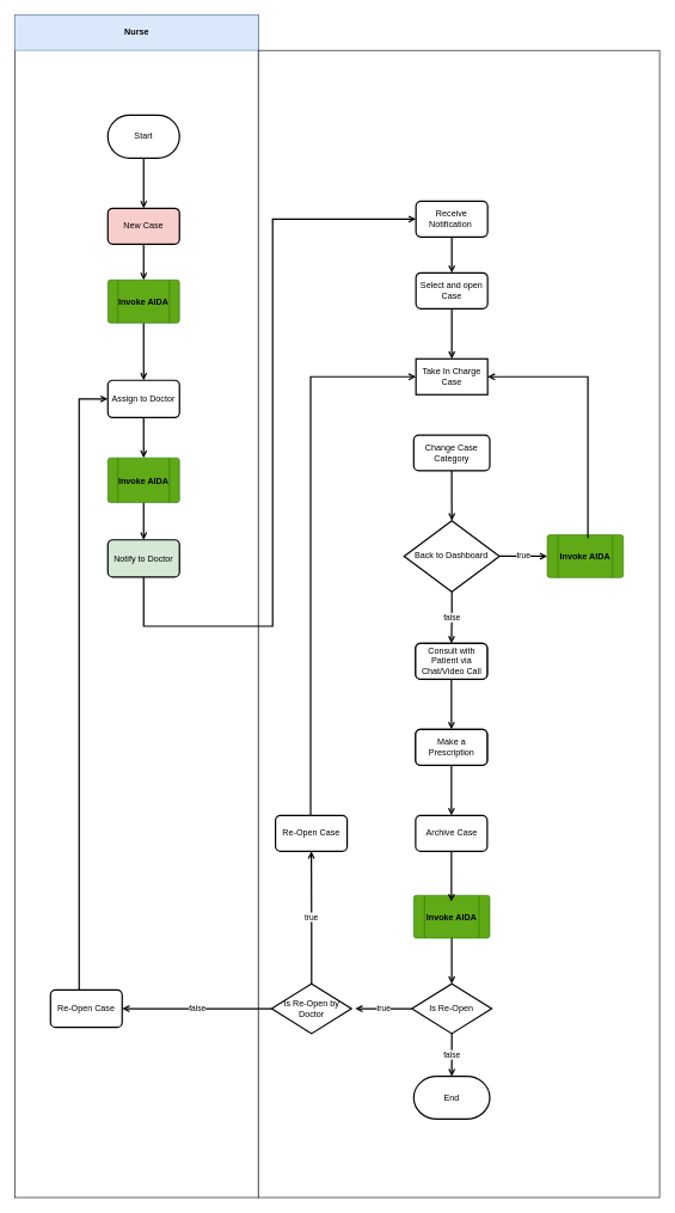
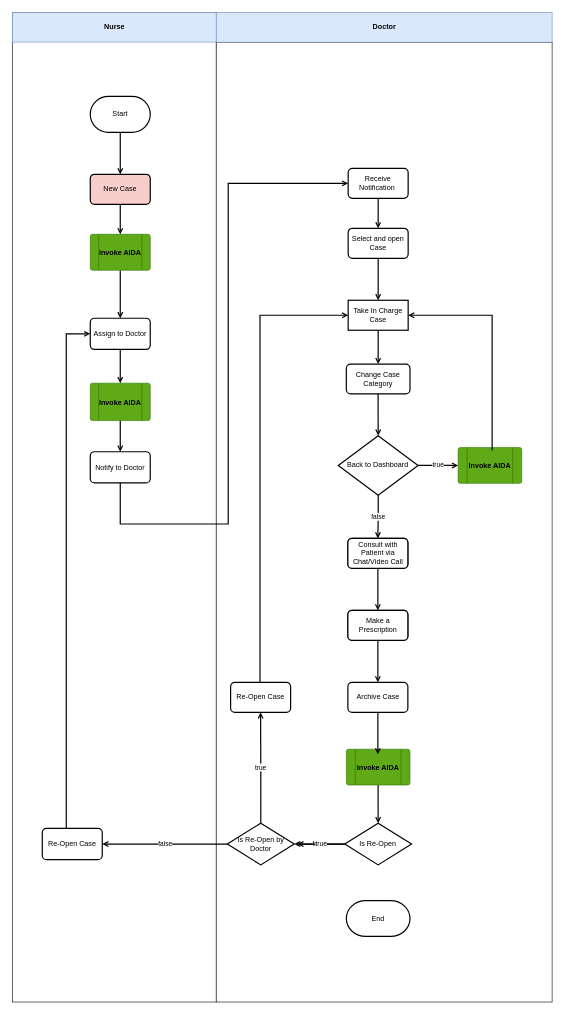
  <mxCell id="0" />
  <mxCell id="1" parent="0" />
  <mxCell id="2" value="" style="group" vertex="1" connectable="0" parent="1"><mxGeometry x="20" y="20" width="340" height="1650" as="geometry" /></mxCell>
  <mxCell id="3" value="" style="html=1;" vertex="1" parent="2"><mxGeometry width="340" height="1650" as="geometry" /></mxCell>
  <mxCell id="4" value="&lt;b&gt;Nurse&lt;/b&gt;" style="html=1;fillColor=#dae8fc;strokeColor=#6c8ebf;" vertex="1" parent="2"><mxGeometry width="340" height="49.55" as="geometry" /></mxCell>
  <mxCell id="5" value="Re-Open Case" style="rounded=1;whiteSpace=wrap;html=1;absoluteArcSize=1;arcSize=14;strokeWidth=2;" vertex="1" parent="2"><mxGeometry x="50" y="1360.612" width="100" height="51.969" as="geometry" /></mxCell>
  <mxCell id="6" style="edgeStyle=orthogonalEdgeStyle;rounded=0;orthogonalLoop=1;jettySize=auto;html=1;entryX=0;entryY=0.5;entryDx=0;entryDy=0;endArrow=open;endFill=0;strokeColor=#000000;strokeWidth=2;" edge="1" parent="2" source="5" target="10"><mxGeometry relative="1" as="geometry"><mxPoint x="90" y="1288.843" as="sourcePoint" /><mxPoint x="130" y="594.022" as="targetPoint" /><Array as="points"><mxPoint x="90" y="536" /></Array></mxGeometry></mxCell>
  <mxCell id="7" style="edgeStyle=orthogonalEdgeStyle;rounded=0;orthogonalLoop=1;jettySize=auto;html=1;endArrow=open;endFill=0;strokeColor=#000000;strokeWidth=2;" edge="1" parent="2"><mxGeometry relative="1" as="geometry"><mxPoint x="180" y="620.006" as="sourcePoint" /><mxPoint x="180" y="644.422" as="targetPoint" /></mxGeometry></mxCell>
  <mxCell id="8" style="edgeStyle=orthogonalEdgeStyle;rounded=0;orthogonalLoop=1;jettySize=auto;html=1;endArrow=open;endFill=0;strokeColor=#000000;strokeWidth=2;exitX=0.5;exitY=1;exitDx=0;exitDy=0;" edge="1" parent="2" source="12" target="14"><mxGeometry relative="1" as="geometry"><mxPoint x="180" y="706.785" as="sourcePoint" /></mxGeometry></mxCell>
  <mxCell id="9" style="edgeStyle=orthogonalEdgeStyle;rounded=0;orthogonalLoop=1;jettySize=auto;html=1;endArrow=open;endFill=0;strokeColor=#000000;strokeWidth=2;" edge="1" parent="2" source="10" target="12"><mxGeometry relative="1" as="geometry" /></mxCell>
  <mxCell id="10" value="&lt;span&gt;Assign to Doctor&lt;/span&gt;" style="rounded=1;whiteSpace=wrap;html=1;absoluteArcSize=1;arcSize=14;strokeWidth=2;" vertex="1" parent="2"><mxGeometry x="130" y="510.002" width="100" height="51.969" as="geometry" /></mxCell>
  <mxCell id="11" value="" style="group" vertex="1" connectable="0" parent="2"><mxGeometry x="130" y="618.197" width="100" height="62.363" as="geometry" /></mxCell>
  <mxCell id="12" value="" style="verticalLabelPosition=bottom;verticalAlign=top;html=1;shape=process;whiteSpace=wrap;rounded=1;size=0.14;arcSize=6;fillColor=#60a917;strokeColor=#2D7600;fontColor=#ffffff;" vertex="1" parent="11"><mxGeometry width="100" height="62.363" as="geometry" /></mxCell>
  <mxCell id="13" value="Invoke AIDA" style="text;align=center;fontStyle=1;verticalAlign=middle;spacingLeft=3;spacingRight=3;strokeColor=none;rotatable=0;points=[[0,0.5],[1,0.5]];portConstraint=eastwest;" vertex="1" parent="11"><mxGeometry x="10" y="17.67" width="80" height="27.024" as="geometry" /></mxCell>
- <mxCell id="14" value="&lt;span&gt;Notify to Doctor&lt;/span&gt;" style="rounded=1;whiteSpace=wrap;html=1;absoluteArcSize=1;arcSize=14;strokeWidth=2;fillColor=#d5e8d4;" vertex="1" parent="2"><mxGeometry x="130" y="732.53" width="100" height="51.969" as="geometry" /></mxCell>
+ <mxCell id="14" value="&lt;span&gt;Notify to Doctor&lt;/span&gt;" style="rounded=1;whiteSpace=wrap;html=1;absoluteArcSize=1;arcSize=14;strokeWidth=2;" vertex="1" parent="2"><mxGeometry x="130" y="732.53" width="100" height="51.969" as="geometry" /></mxCell>
  <mxCell id="15" value="" style="group" vertex="1" connectable="0" parent="1"><mxGeometry x="360" y="20" width="560" height="1650" as="geometry" /></mxCell>
  <mxCell id="16" value="" style="html=1;" vertex="1" parent="15"><mxGeometry y="49.699" width="560" height="1600.301" as="geometry" /></mxCell>
+ <mxCell id="17" value="&lt;b&gt;&lt;font style=&quot;font-size: 12px&quot;&gt;Doctor&lt;/font&gt;&lt;/b&gt;" style="html=1;fillColor=#dae8fc;strokeColor=#6c8ebf;" vertex="1" parent="15"><mxGeometry width="560" height="49.699" as="geometry" /></mxCell>
  <mxCell id="18" value="&lt;span&gt;Change Case Category&lt;/span&gt;" style="rounded=1;whiteSpace=wrap;html=1;absoluteArcSize=1;arcSize=14;strokeWidth=2;" vertex="1" parent="15"><mxGeometry x="216.939" y="586.446" width="106.122" height="49.699" as="geometry" /></mxCell>
- <mxCell id="19" value="false" style="edgeStyle=orthogonalEdgeStyle;rounded=0;orthogonalLoop=1;jettySize=auto;html=1;endArrow=open;endFill=0;strokeColor=#000000;strokeWidth=2;entryX=0.5;entryY=0;entryDx=0;entryDy=0;entryPerimeter=0;" edge="1" parent="15" source="21" target="22"><mxGeometry relative="1" as="geometry"><mxPoint x="283.878" y="1481.024" as="targetPoint" /></mxGeometry></mxCell>
+ <mxCell id="19" value="false" style="edgeStyle=orthogonalEdgeStyle;rounded=0;orthogonalLoop=1;jettySize=auto;html=1;endArrow=open;endFill=0;strokeColor=#000000;strokeWidth=2;" edge="1" parent="15" source="21" target="23"><mxGeometry relative="1" as="geometry"><mxPoint x="283.878" y="1481.024" as="targetPoint" /></mxGeometry></mxCell>
  <mxCell id="20" value="true" style="edgeStyle=orthogonalEdgeStyle;rounded=0;orthogonalLoop=1;jettySize=auto;html=1;endArrow=open;endFill=0;strokeColor=#000000;strokeWidth=2;" edge="1" parent="15" source="21"><mxGeometry relative="1" as="geometry"><mxPoint x="135.306" y="1386.596" as="targetPoint" /></mxGeometry></mxCell>
  <mxCell id="21" value="Is Re-Open" style="strokeWidth=2;html=1;shape=mxgraph.flowchart.decision;whiteSpace=wrap;" vertex="1" parent="15"><mxGeometry x="214.286" y="1351.807" width="111.429" height="69.578" as="geometry" /></mxCell>
  <mxCell id="22" value="End" style="strokeWidth=2;html=1;shape=mxgraph.flowchart.terminator;whiteSpace=wrap;" vertex="1" parent="15"><mxGeometry x="216.939" y="1481.024" width="106.122" height="59.639" as="geometry" /></mxCell>
  <mxCell id="23" value="Is Re-Open by Doctor" style="strokeWidth=2;html=1;shape=mxgraph.flowchart.decision;whiteSpace=wrap;" vertex="1" parent="15"><mxGeometry x="18.571" y="1351.807" width="111.429" height="69.578" as="geometry" /></mxCell>
  <mxCell id="24" style="edgeStyle=orthogonalEdgeStyle;rounded=0;orthogonalLoop=1;jettySize=auto;html=1;endArrow=open;endFill=0;strokeColor=#000000;strokeWidth=2;" edge="1" parent="15" source="32" target="21"><mxGeometry relative="1" as="geometry" /></mxCell>
  <mxCell id="25" value="Back to Dashboard" style="strokeWidth=2;html=1;shape=mxgraph.flowchart.decision;whiteSpace=wrap;" vertex="1" parent="15"><mxGeometry x="203.47" y="705.723" width="133.06" height="99.398" as="geometry" /></mxCell>
  <mxCell id="26" style="edgeStyle=orthogonalEdgeStyle;rounded=0;orthogonalLoop=1;jettySize=auto;html=1;endArrow=open;endFill=0;strokeColor=#000000;strokeWidth=2;" edge="1" parent="15" source="18" target="25"><mxGeometry relative="1" as="geometry"><mxPoint x="286.531" y="656.024" as="sourcePoint" /><mxPoint x="286.531" y="944.277" as="targetPoint" /></mxGeometry></mxCell>
  <mxCell id="27" value="true" style="edgeStyle=orthogonalEdgeStyle;rounded=0;orthogonalLoop=1;jettySize=auto;html=1;endArrow=open;endFill=0;strokeColor=#000000;strokeWidth=2;entryX=0;entryY=0.5;entryDx=0;entryDy=0;" edge="1" parent="15" source="25" target="29"><mxGeometry relative="1" as="geometry"><mxPoint x="413.878" y="775.301" as="targetPoint" /></mxGeometry></mxCell>
  <mxCell id="28" value="" style="group" vertex="1" connectable="0" parent="15"><mxGeometry x="403.268" y="725.602" width="106.122" height="59.639" as="geometry" /></mxCell>
  <mxCell id="29" value="" style="verticalLabelPosition=bottom;verticalAlign=top;html=1;shape=process;whiteSpace=wrap;rounded=1;size=0.14;arcSize=6;fillColor=#60a917;strokeColor=#2D7600;fontColor=#ffffff;" vertex="1" parent="28"><mxGeometry width="106.122" height="59.639" as="geometry" /></mxCell>
  <mxCell id="30" value="Invoke AIDA" style="text;align=center;fontStyle=1;verticalAlign=middle;spacingLeft=3;spacingRight=3;strokeColor=none;rotatable=0;points=[[0,0.5],[1,0.5]];portConstraint=eastwest;" vertex="1" parent="28"><mxGeometry x="10.612" y="16.898" width="84.898" height="25.843" as="geometry" /></mxCell>
  <mxCell id="31" value="" style="group" vertex="1" connectable="0" parent="15"><mxGeometry x="216.939" y="1228.554" width="106.122" height="59.639" as="geometry" /></mxCell>
  <mxCell id="32" value="" style="verticalLabelPosition=bottom;verticalAlign=top;html=1;shape=process;whiteSpace=wrap;rounded=1;size=0.14;arcSize=6;fillColor=#60a917;strokeColor=#2D7600;fontColor=#ffffff;" vertex="1" parent="31"><mxGeometry width="106.122" height="59.639" as="geometry" /></mxCell>
  <mxCell id="33" value="Invoke AIDA" style="text;align=center;fontStyle=1;verticalAlign=middle;spacingLeft=3;spacingRight=3;strokeColor=none;rotatable=0;points=[[0,0.5],[1,0.5]];portConstraint=eastwest;" vertex="1" parent="31"><mxGeometry x="10.612" y="16.898" width="84.898" height="25.843" as="geometry" /></mxCell>
  <mxCell id="34" style="edgeStyle=orthogonalEdgeStyle;rounded=0;orthogonalLoop=1;jettySize=auto;html=1;endArrow=open;endFill=0;strokeColor=#000000;strokeWidth=2;" edge="1" parent="1" source="35" target="37"><mxGeometry relative="1" as="geometry" /></mxCell>
  <mxCell id="35" value="Start" style="strokeWidth=2;html=1;shape=mxgraph.flowchart.terminator;whiteSpace=wrap;" vertex="1" parent="1"><mxGeometry x="150" y="160" width="100" height="60" as="geometry" /></mxCell>
  <mxCell id="36" style="edgeStyle=orthogonalEdgeStyle;rounded=0;orthogonalLoop=1;jettySize=auto;html=1;endArrow=open;endFill=0;strokeColor=#000000;strokeWidth=2;entryX=0.5;entryY=0;entryDx=0;entryDy=0;" edge="1" parent="1" source="59" target="10"><mxGeometry relative="1" as="geometry"><mxPoint x="200" y="480.004" as="targetPoint" /></mxGeometry></mxCell>
  <mxCell id="37" value="New Case" style="rounded=1;whiteSpace=wrap;html=1;absoluteArcSize=1;arcSize=14;strokeWidth=2;fillColor=#f8cecc;" vertex="1" parent="1"><mxGeometry x="150" y="290" width="100" height="50" as="geometry" /></mxCell>
  <mxCell id="38" style="edgeStyle=orthogonalEdgeStyle;rounded=0;orthogonalLoop=1;jettySize=auto;html=1;entryX=0;entryY=0.5;entryDx=0;entryDy=0;endArrow=open;endFill=0;strokeColor=#000000;strokeWidth=2;" edge="1" parent="1" source="14" target="40"><mxGeometry relative="1" as="geometry"><Array as="points"><mxPoint x="380" y="873" /><mxPoint x="380" y="305" /></Array></mxGeometry></mxCell>
  <mxCell id="39" style="edgeStyle=orthogonalEdgeStyle;rounded=0;orthogonalLoop=1;jettySize=auto;html=1;endArrow=open;endFill=0;strokeColor=#000000;strokeWidth=2;" edge="1" parent="1" source="40" target="42"><mxGeometry relative="1" as="geometry" /></mxCell>
  <mxCell id="40" value="Receive Notification&amp;nbsp;" style="rounded=1;whiteSpace=wrap;html=1;absoluteArcSize=1;arcSize=14;strokeWidth=2;" vertex="1" parent="1"><mxGeometry x="580" y="280" width="100" height="50" as="geometry" /></mxCell>
  <mxCell id="41" style="edgeStyle=orthogonalEdgeStyle;rounded=0;orthogonalLoop=1;jettySize=auto;html=1;endArrow=open;endFill=0;strokeColor=#000000;strokeWidth=2;" edge="1" parent="1" source="42" target="44"><mxGeometry relative="1" as="geometry" /></mxCell>
  <mxCell id="42" value="&lt;span&gt;Select and open Case&lt;/span&gt;" style="rounded=1;whiteSpace=wrap;html=1;absoluteArcSize=1;arcSize=14;strokeWidth=2;" vertex="1" parent="1"><mxGeometry x="580" y="380" width="100" height="50" as="geometry" /></mxCell>
+ <mxCell id="43" style="edgeStyle=orthogonalEdgeStyle;rounded=0;orthogonalLoop=1;jettySize=auto;html=1;entryX=0.5;entryY=0;entryDx=0;entryDy=0;endArrow=open;endFill=0;strokeColor=#000000;strokeWidth=2;" edge="1" parent="1" source="44" target="18"><mxGeometry relative="1" as="geometry" /></mxCell>
  <mxCell id="44" value="&lt;span&gt;Take In Charge Case&lt;/span&gt;" style="whiteSpace=wrap;html=1;absoluteArcSize=1;arcSize=14;strokeWidth=2;rounded=0;" vertex="1" parent="1"><mxGeometry x="580" y="500" width="100" height="50" as="geometry" /></mxCell>
  <mxCell id="45" value="false" style="edgeStyle=orthogonalEdgeStyle;rounded=0;orthogonalLoop=1;jettySize=auto;html=1;endArrow=open;endFill=0;strokeColor=#000000;strokeWidth=2;" edge="1" parent="1" source="25" target="47"><mxGeometry relative="1" as="geometry" /></mxCell>
  <mxCell id="46" style="edgeStyle=orthogonalEdgeStyle;rounded=0;orthogonalLoop=1;jettySize=auto;html=1;entryX=0.5;entryY=0;entryDx=0;entryDy=0;endArrow=open;endFill=0;strokeColor=#000000;strokeWidth=2;" edge="1" parent="1" source="47" target="49"><mxGeometry relative="1" as="geometry" /></mxCell>
  <mxCell id="47" value="&lt;span&gt;Consult with Patient via Chat/Video Call&lt;/span&gt;" style="rounded=1;whiteSpace=wrap;html=1;absoluteArcSize=1;arcSize=14;strokeWidth=2;" vertex="1" parent="1"><mxGeometry x="579.5" y="897" width="100" height="50" as="geometry" /></mxCell>
  <mxCell id="48" style="edgeStyle=orthogonalEdgeStyle;rounded=0;orthogonalLoop=1;jettySize=auto;html=1;endArrow=open;endFill=0;strokeColor=#000000;strokeWidth=2;" edge="1" parent="1" source="49" target="51"><mxGeometry relative="1" as="geometry" /></mxCell>
  <mxCell id="49" value="Make a Prescription" style="rounded=1;whiteSpace=wrap;html=1;absoluteArcSize=1;arcSize=14;strokeWidth=2;" vertex="1" parent="1"><mxGeometry x="579.5" y="1017" width="100" height="50" as="geometry" /></mxCell>
  <mxCell id="50" style="edgeStyle=orthogonalEdgeStyle;rounded=0;orthogonalLoop=1;jettySize=auto;html=1;endArrow=open;endFill=0;strokeColor=#000000;strokeWidth=2;" edge="1" parent="1" source="51"><mxGeometry relative="1" as="geometry"><mxPoint x="629.5" y="1257" as="targetPoint" /></mxGeometry></mxCell>
  <mxCell id="51" value="Archive Case" style="rounded=1;whiteSpace=wrap;html=1;absoluteArcSize=1;arcSize=14;strokeWidth=2;" vertex="1" parent="1"><mxGeometry x="579.5" y="1137" width="100" height="50" as="geometry" /></mxCell>
  <mxCell id="52" value="true" style="edgeStyle=orthogonalEdgeStyle;rounded=0;orthogonalLoop=1;jettySize=auto;html=1;entryX=0.5;entryY=1;entryDx=0;entryDy=0;endArrow=open;endFill=0;strokeColor=#000000;strokeWidth=2;" edge="1" parent="1" source="23" target="55"><mxGeometry relative="1" as="geometry" /></mxCell>
  <mxCell id="53" value="false" style="edgeStyle=orthogonalEdgeStyle;rounded=0;orthogonalLoop=1;jettySize=auto;html=1;entryX=1;entryY=0.5;entryDx=0;entryDy=0;endArrow=open;endFill=0;strokeColor=#000000;strokeWidth=2;" edge="1" parent="1" source="23" target="5"><mxGeometry relative="1" as="geometry" /></mxCell>
  <mxCell id="54" style="edgeStyle=orthogonalEdgeStyle;rounded=0;orthogonalLoop=1;jettySize=auto;html=1;endArrow=open;endFill=0;strokeColor=#000000;strokeWidth=2;entryX=0;entryY=0.5;entryDx=0;entryDy=0;" edge="1" parent="1" target="44"><mxGeometry relative="1" as="geometry"><mxPoint x="433" y="1137" as="sourcePoint" /><mxPoint x="550" y="525" as="targetPoint" /><Array as="points"><mxPoint x="433" y="525" /></Array></mxGeometry></mxCell>
  <mxCell id="55" value="Re-Open Case" style="rounded=1;whiteSpace=wrap;html=1;absoluteArcSize=1;arcSize=14;strokeWidth=2;" vertex="1" parent="1"><mxGeometry x="384" y="1137" width="100" height="50" as="geometry" /></mxCell>
  <mxCell id="56" value="&lt;span&gt;Consult with Patient via Chat/Video Call&lt;/span&gt;" style="rounded=1;whiteSpace=wrap;html=1;absoluteArcSize=1;arcSize=14;strokeWidth=2;" vertex="1" parent="1"><mxGeometry x="579.5" y="897" width="100" height="50" as="geometry" /></mxCell>
  <mxCell id="57" value="Make a Prescription" style="rounded=1;whiteSpace=wrap;html=1;absoluteArcSize=1;arcSize=14;strokeWidth=2;" vertex="1" parent="1"><mxGeometry x="579.5" y="1017" width="100" height="50" as="geometry" /></mxCell>
  <mxCell id="58" value="" style="edgeStyle=orthogonalEdgeStyle;rounded=0;orthogonalLoop=1;jettySize=auto;html=1;endArrow=open;endFill=0;strokeColor=#000000;strokeWidth=2;entryX=1;entryY=0.5;entryDx=0;entryDy=0;" edge="1" parent="1" target="44"><mxGeometry relative="1" as="geometry"><mxPoint x="820" y="750" as="sourcePoint" /><mxPoint x="810" y="690" as="targetPoint" /><Array as="points"><mxPoint x="820" y="750" /><mxPoint x="820" y="525" /></Array></mxGeometry></mxCell>
  <mxCell id="59" value="" style="verticalLabelPosition=bottom;verticalAlign=top;html=1;shape=process;whiteSpace=wrap;rounded=1;size=0.14;arcSize=6;fillColor=#60a917;strokeColor=#2D7600;fontColor=#ffffff;" vertex="1" parent="1"><mxGeometry x="150" y="390" width="100" height="60" as="geometry" /></mxCell>
  <mxCell id="60" style="edgeStyle=orthogonalEdgeStyle;rounded=0;orthogonalLoop=1;jettySize=auto;html=1;endArrow=open;endFill=0;strokeColor=#000000;strokeWidth=2;" edge="1" parent="1" source="37" target="59"><mxGeometry relative="1" as="geometry"><mxPoint x="200" y="340" as="sourcePoint" /><mxPoint x="200" y="540" as="targetPoint" /></mxGeometry></mxCell>
  <mxCell id="61" value="Invoke AIDA" style="text;align=center;fontStyle=1;verticalAlign=middle;spacingLeft=3;spacingRight=3;strokeColor=none;rotatable=0;points=[[0,0.5],[1,0.5]];portConstraint=eastwest;" vertex="1" parent="1"><mxGeometry x="160" y="407" width="80" height="26" as="geometry" /></mxCell>
